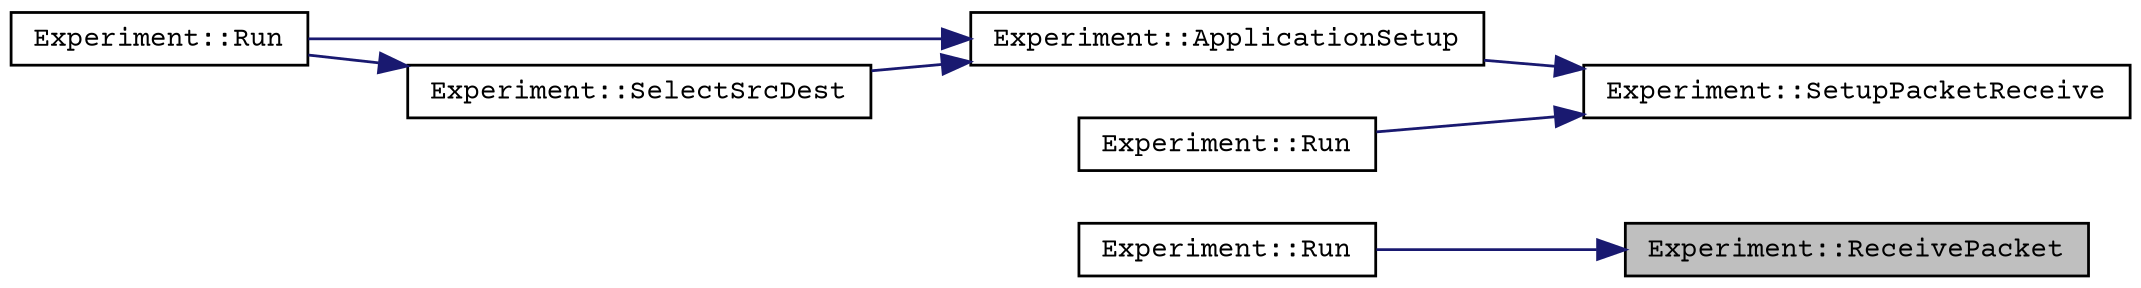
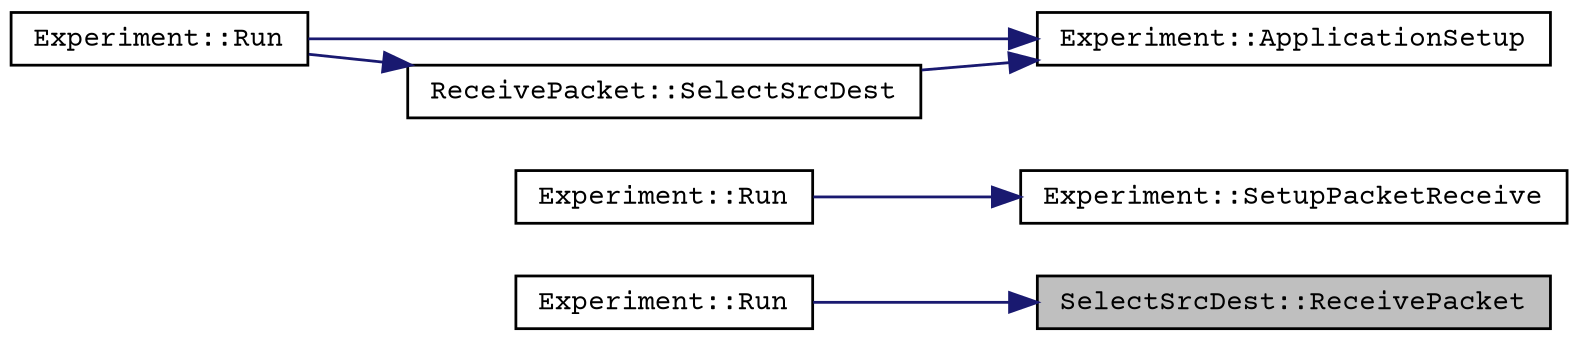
  digraph {
    fontname="Courier Prime"
    rankdir=RL
    node [color=black fillcolor=white fontname="Courier Prime" fontsize=10 shape=record style=filled]
    edge [color=midnightblue dir=back fontname="Courier Prime" fontsize=10 labelfontname=Helvetica labelfontsize=10 style=solid]
-   n1 [fillcolor=grey75 fontcolor=black height=0.2 label="Experiment::ReceivePacket" width=0.4]
+   n1 [fillcolor=grey75 fontcolor=black height=0.2 label="SelectSrcDest::ReceivePacket" width=0.4]
    n2 [height=0.2 label="Experiment::Run" width=0.4]
    n3 [height=0.2 label="Experiment::SetupPacketReceive" width=0.4]
    n4 [height=0.2 label="Experiment::ApplicationSetup" width=0.4]
    n5 [height=0.2 label="Experiment::Run" width=0.4]
    n6 [height=0.2 label="Experiment::Run" width=0.4]
-   n7 [height=0.2 label="Experiment::SelectSrcDest" width=0.4]
+   n7 [height=0.2 label="ReceivePacket::SelectSrcDest" width=0.4]
    n1 -> n2
-   n3 -> n4
    n3 -> n5
    n4 -> n6
    n4 -> n7
    n7 -> n6
  }
